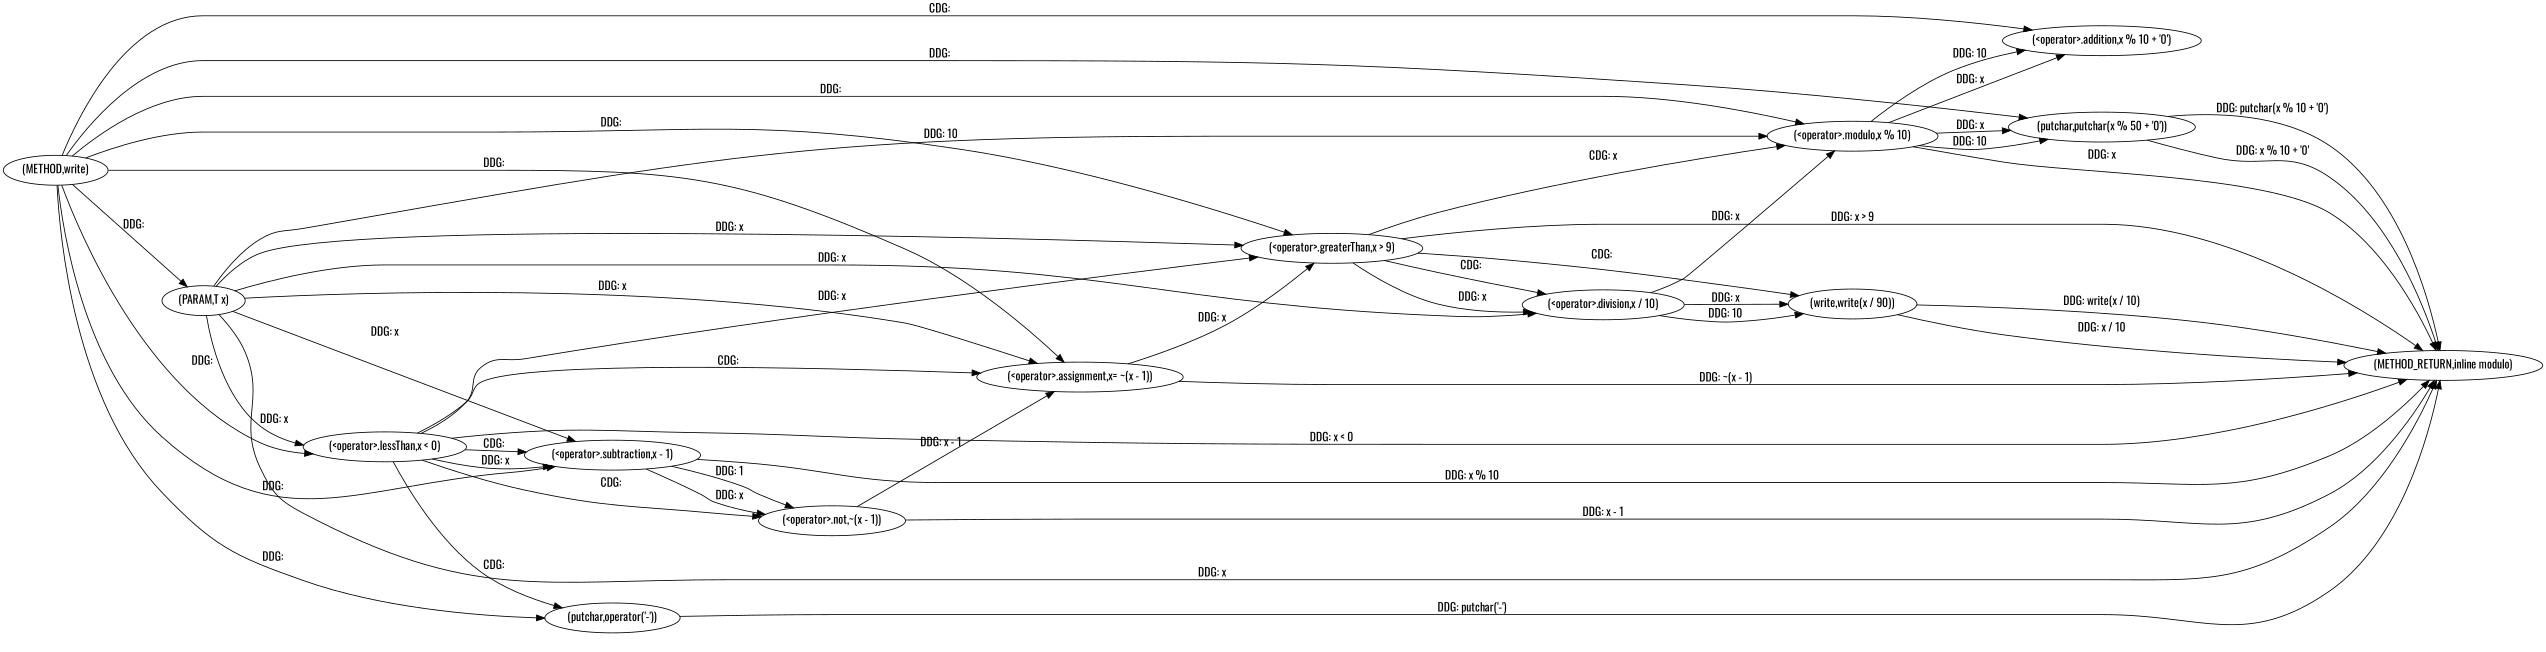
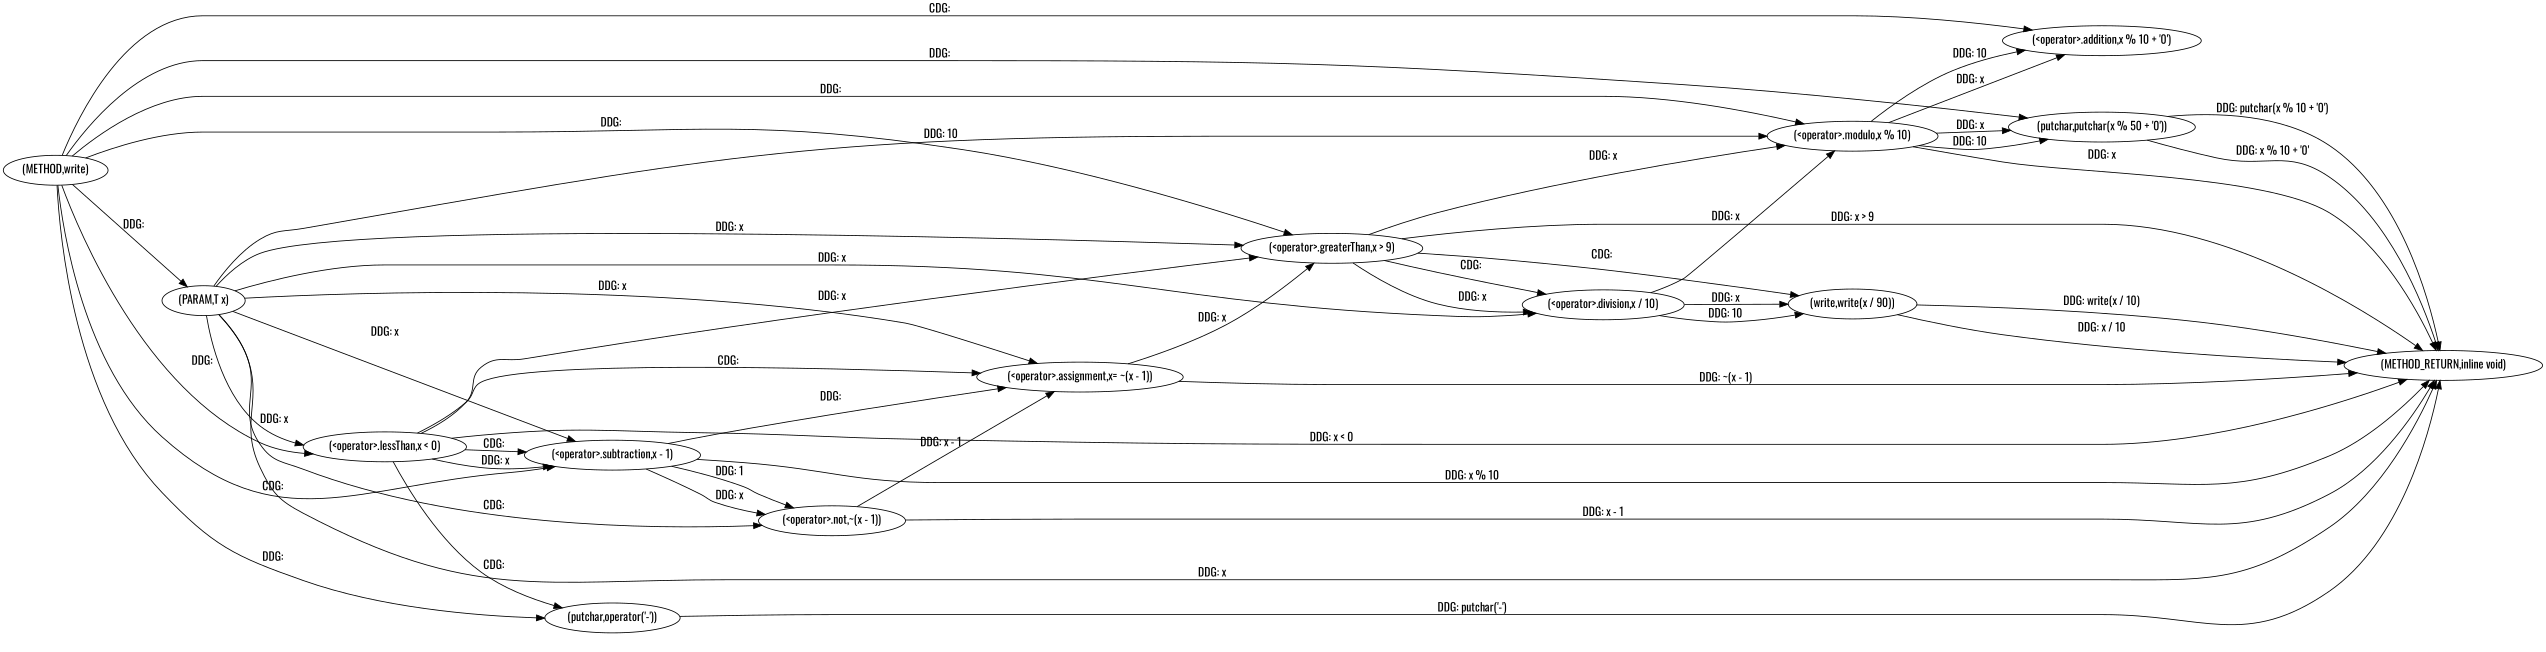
  digraph {
    fontname=Oswald
    rankdir=LR
    node [fontname=Oswald]
    edge [fontname=Oswald]
    n1 [label="(METHOD,write)"]
    n2 [label="(PARAM,T x)"]
    n3 [label="(putchar,putchar(x % 50 + '0'))"]
    n4 [label="(<operator>.lessThan,x < 0)"]
    n5 [label="(<operator>.greaterThan,x > 9)"]
    n6 [label="(<operator>.assignment,x= ~(x - 1))"]
    n7 [label="(putchar,operator('-'))"]
    n8 [label="(<operator>.addition,x % 10 + '0')"]
    n9 [label="(<operator>.modulo,x % 10)"]
    n10 [label="(<operator>.subtraction,x - 1)"]
    n11 [label="(<operator>.division,x / 10)"]
-   n12 [label="(METHOD_RETURN,inline modulo)"]
+   n12 [label="(METHOD_RETURN,inline void)"]
    n13 [label="(<operator>.not,~(x - 1))"]
    n14 [label="(write,write(x / 90))"]
    n1 -> n2 [label="DDG: "]
    n1 -> n3 [label="DDG: "]
    n1 -> n4 [label="DDG: "]
    n1 -> n5 [label="DDG: "]
-   n1 -> n6 [label="DDG: "]
+   n10 -> n6 [label="DDG: "]
    n1 -> n7 [label="DDG: "]
    n1 -> n8 [label="CDG: "]
    n1 -> n9 [label="DDG: "]
-   n1 -> n10 [label="DDG: "]
+   n1 -> n10 [label="CDG: "]
    n2 -> n4 [label="DDG: x"]
    n2 -> n5 [label="DDG: x"]
    n2 -> n6 [label="DDG: x"]
    n2 -> n9 [label="DDG: 10"]
    n2 -> n10 [label="DDG: x"]
    n2 -> n11 [label="DDG: x"]
    n2 -> n12 [label="DDG: x"]
    n3 -> n12 [label="DDG: x % 10 + '0'"]
    n3 -> n12 [label="DDG: putchar(x % 10 + '0')"]
    n4 -> n5 [label="DDG: x"]
    n4 -> n6 [label="CDG: "]
    n4 -> n7 [label="CDG: "]
    n4 -> n10 [label="DDG: x"]
    n4 -> n10 [label="CDG: "]
    n4 -> n12 [label="DDG: x < 0"]
-   n4 -> n13 [label="CDG: "]
-   n5 -> n9 [label="CDG: x"]
+   n2 -> n13 [label="CDG: "]
+   n5 -> n9 [label="DDG: x"]
    n5 -> n11 [label="DDG: x"]
    n5 -> n11 [label="CDG: "]
    n5 -> n12 [label="DDG: x > 9"]
    n5 -> n14 [label="CDG: "]
    n6 -> n5 [label="DDG: x"]
    n6 -> n12 [label="DDG: ~(x - 1)"]
    n7 -> n12 [label="DDG: putchar('-')"]
    n9 -> n3 [label="DDG: x"]
    n9 -> n3 [label="DDG: 10"]
    n9 -> n8 [label="DDG: x"]
    n9 -> n8 [label="DDG: 10"]
    n9 -> n12 [label="DDG: x"]
    n10 -> n12 [label="DDG: x % 10"]
    n10 -> n13 [label="DDG: 1"]
    n10 -> n13 [label="DDG: x"]
    n11 -> n9 [label="DDG: x"]
    n11 -> n14 [label="DDG: x"]
    n11 -> n14 [label="DDG: 10"]
    n13 -> n6 [label="DDG: x - 1"]
    n13 -> n12 [label="DDG: x - 1"]
    n14 -> n12 [label="DDG: x / 10"]
    n14 -> n12 [label="DDG: write(x / 10)"]
  }
